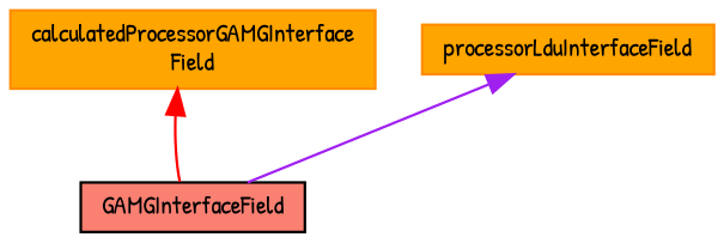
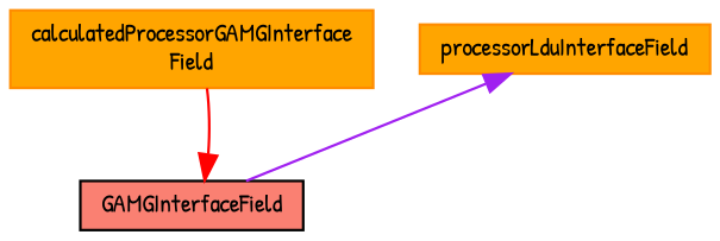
  digraph {
    fontname="Patrick Hand"
    node [color=darkorange fillcolor=orange fontname="Patrick Hand" fontsize=10 shape=box style=filled]
    edge [dir=back fontname="Patrick Hand" fontsize=10 labelfontname=Helvetica labelfontsize=10 style=solid]
    n1 [fontcolor=black height=0.2 label="calculatedProcessorGAMGInterface\lField" width=0.4]
    n2 [color=black fillcolor=salmon height=0.2 label=GAMGInterfaceField width=0.4]
    n3 [height=0.2 label=processorLduInterfaceField width=0.4]
-   n1 -> n2 [color=red]
+   n2 -> n1 [color=red]
    n3 -> n2 [color=purple]
  }
